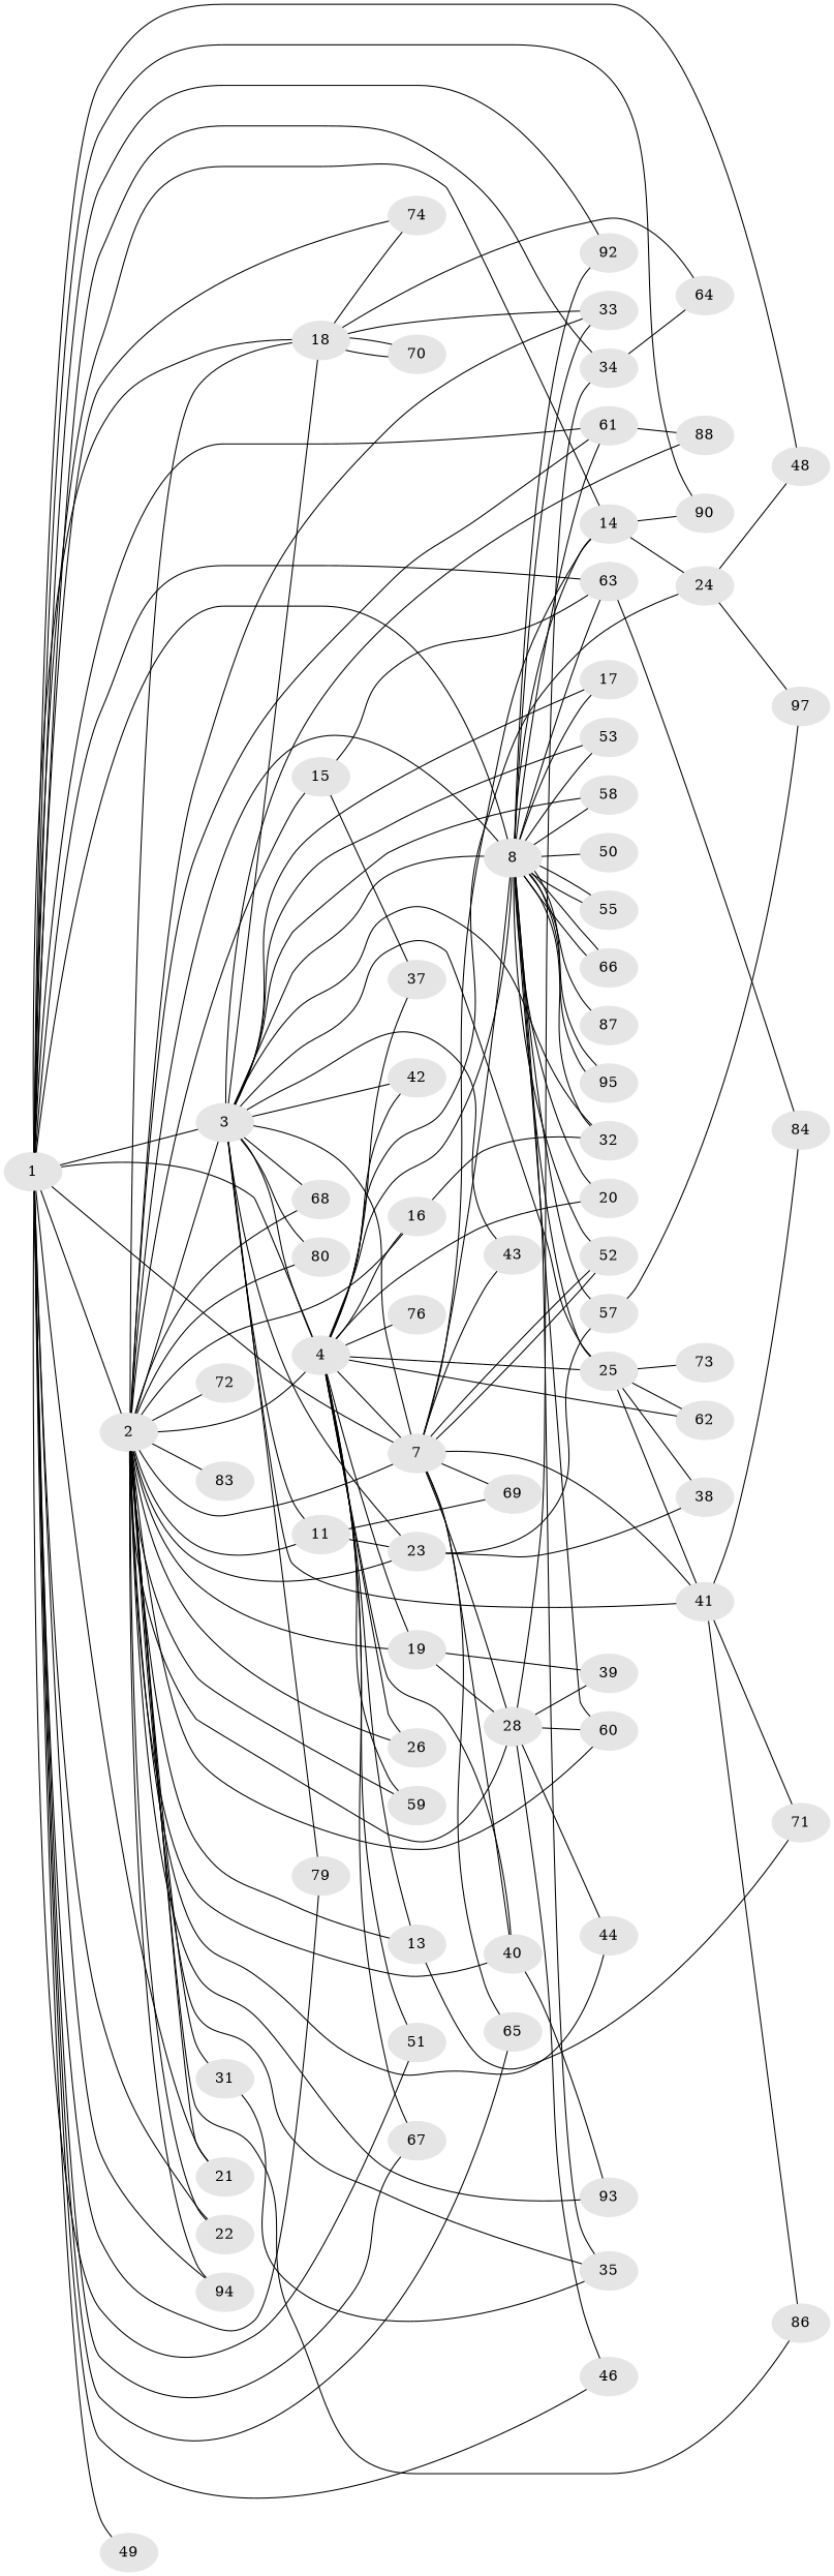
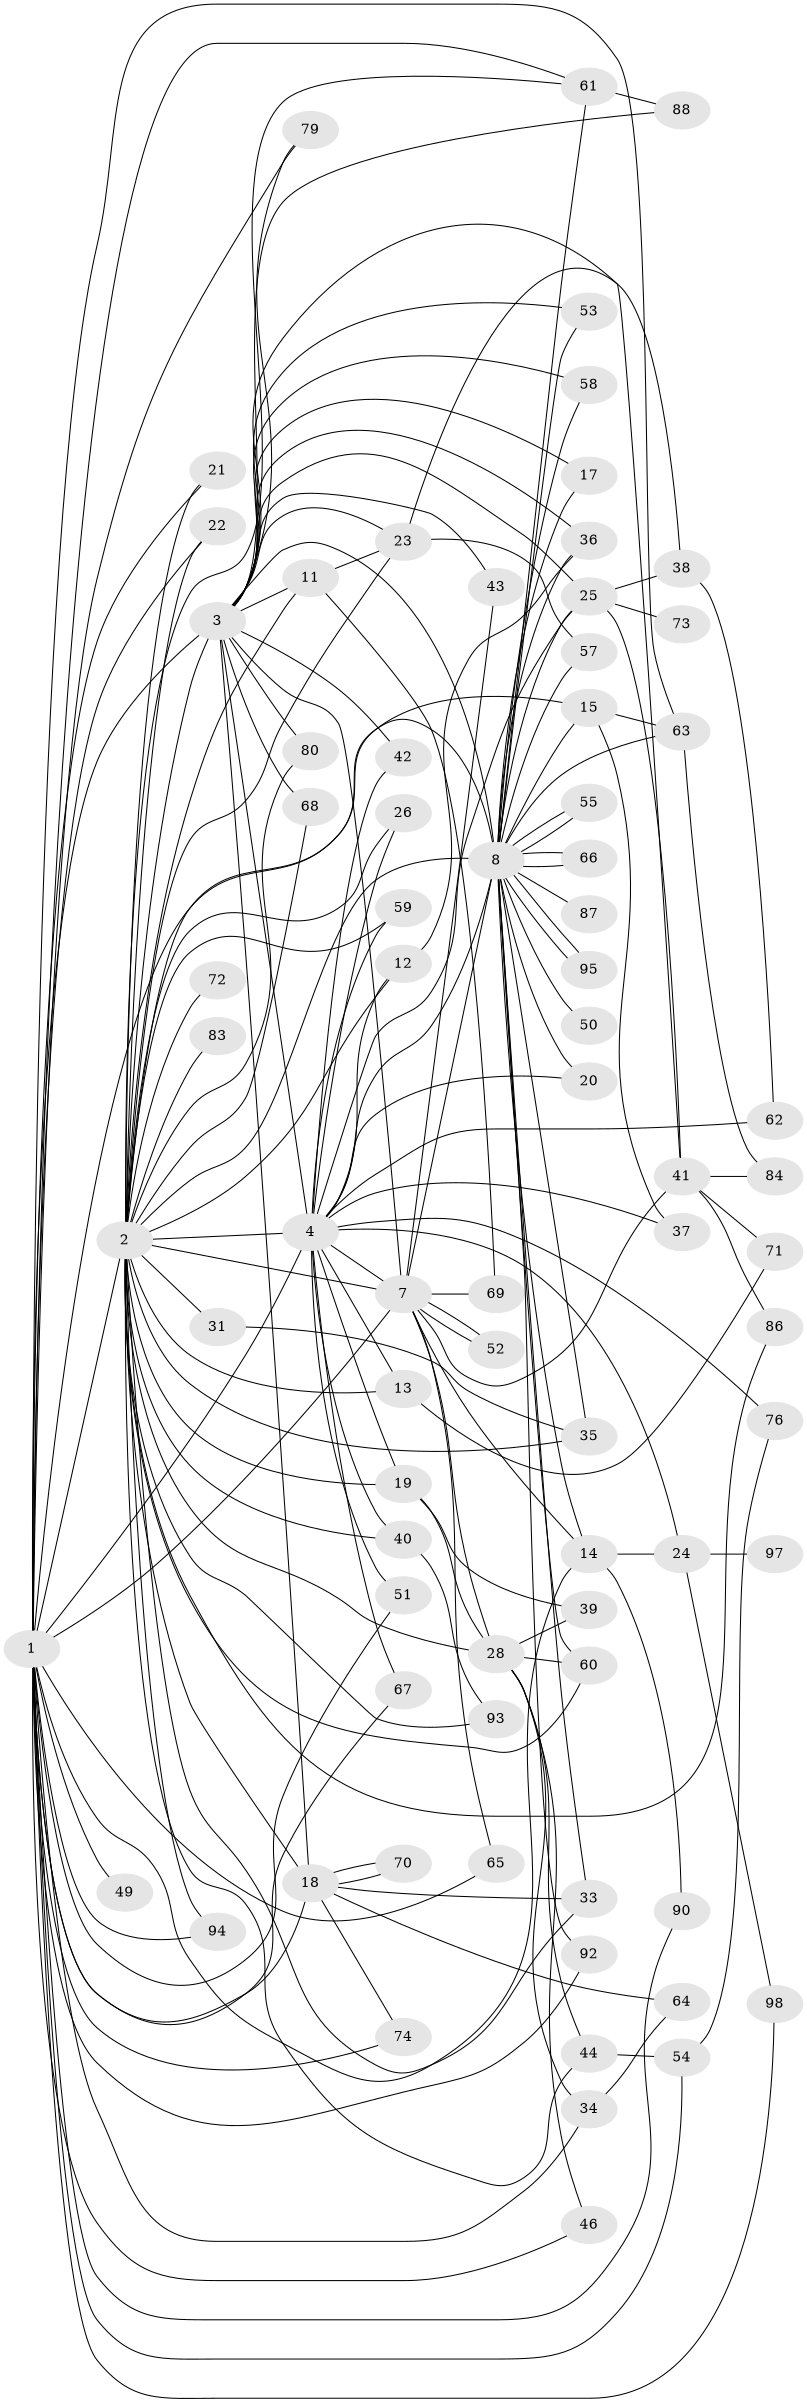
  graph {
    rankdir=LR
    node [color=gray90 style=filled]
    1 [super="+5"]
    2 [super="+6"]
    3 [super="+12"]
    4 [super="+10"]
    7 [super="+89"]
    8 [super="+9"]
    14 [super="+29"]
    18 [super="+47"]
    21
    22
    34
    46
-   48
+   48 [label=98]
    49
    51
+   54
    61 [super="+81"]
    63
    65
    67
    74
    79
    90
    92
    94
    11 [super="+32"]
    13
    15 [super="+82"]
-   16
+   16 [label=12]
    19 [super="+96"]
    23 [super="+27"]
    26
    28 [super="+75"]
    31
    33 [super="+56"]
    35
    40 [super="+91"]
    44
    59
    60
    68 [super="+77"]
    72
    80
    83
    86
    93
    17
    25 [super="+30"]
-   36 [super="+85" label=32]
+   36 [super="+85"]
    41 [super="+45"]
    42
    43
    53
    58
    88
    20
    24
    37
    62 [super="+78"]
    76
    52
    69
    50
    55
    57
    66
    87
    95
    64
    70
    84
    71
    39
    38
    73
    97
    1 -- 2 [weight=4]
    1 -- 3 [weight=2]
    1 -- 4 [weight=4]
    1 -- 7 [weight=3]
    1 -- 8 [weight=4]
    1 -- 14
    1 -- 18
    1 -- 21
    1 -- 22
    1 -- 34
    1 -- 46
    1 -- 48
    1 -- 49
    1 -- 51
+   1 -- 54
    1 -- 61
    1 -- 63
    1 -- 65
    1 -- 67
    1 -- 74
    1 -- 79
    1 -- 90
    1 -- 92
    1 -- 94
    2 -- 3 [weight=3]
    2 -- 4 [weight=4]
    2 -- 7 [weight=2]
    2 -- 8 [weight=4]
    2 -- 18
    2 -- 21
    2 -- 22
    2 -- 61
    2 -- 94
    2 -- 11
    2 -- 13
    2 -- 15
    2 -- 16
    2 -- 19
    2 -- 23 [weight=2]
    2 -- 26
    2 -- 28
    2 -- 31 [weight=2]
    2 -- 33
    2 -- 35
    2 -- 40
    2 -- 44
    2 -- 59
    2 -- 60
    2 -- 68 [weight=2]
    2 -- 72
    2 -- 80
    2 -- 83
    2 -- 86
    2 -- 93
    3 -- 4 [weight=2]
    3 -- 7
    3 -- 8 [weight=2]
    3 -- 18
    3 -- 79
    3 -- 11
    3 -- 23
    3 -- 68
    3 -- 80
    3 -- 17
    3 -- 25
    3 -- 36
    3 -- 41
    3 -- 42
    3 -- 43
    3 -- 53
    3 -- 58
    3 -- 88
    4 -- 7 [weight=2]
    4 -- 8 [weight=4]
    4 -- 51
    4 -- 67
    4 -- 13
    4 -- 16
    4 -- 19
    4 -- 26
    4 -- 40
    4 -- 59
    4 -- 25
    4 -- 42
    4 -- 20
    4 -- 24
    4 -- 37
    4 -- 62 [weight=2]
    4 -- 76
    7 -- 8 [weight=2]
    7 -- 14
    7 -- 65
    7 -- 28
-   7 -- 40
    7 -- 41
    7 -- 43
    7 -- 52
    7 -- 52
    7 -- 69
    8 -- 14
    8 -- 61
    8 -- 63
    8 -- 92
-   8 -- 52
+   8 -- 15
    8 -- 33
    8 -- 35
    8 -- 60
    8 -- 17
    8 -- 25
    8 -- 36
    8 -- 53
    8 -- 58
    8 -- 20
    8 -- 50
    8 -- 55
    8 -- 55
    8 -- 57
    8 -- 66
    8 -- 66
    8 -- 87 [weight=2]
    8 -- 95
    8 -- 95
    14 -- 90
    14 -- 24
    18 -- 74
    18 -- 33
    18 -- 64
    18 -- 70
    18 -- 70
    34 -- 64
+   54 -- 76
    61 -- 88
    63 -- 84
    11 -- 23
    11 -- 69
    13 -- 71
    15 -- 63
    15 -- 37
    16 -- 36
    19 -- 28
    19 -- 39
    23 -- 57
    23 -- 38
    28 -- 34
    28 -- 46
    28 -- 44
    28 -- 60
    28 -- 39
    31 -- 35
    40 -- 93
+   44 -- 54
    25 -- 41
-   25 -- 62
+   38 -- 62
    25 -- 38
    25 -- 73
    41 -- 86
    41 -- 84
    41 -- 71
    24 -- 48
    24 -- 97
-   57 -- 97
  }
